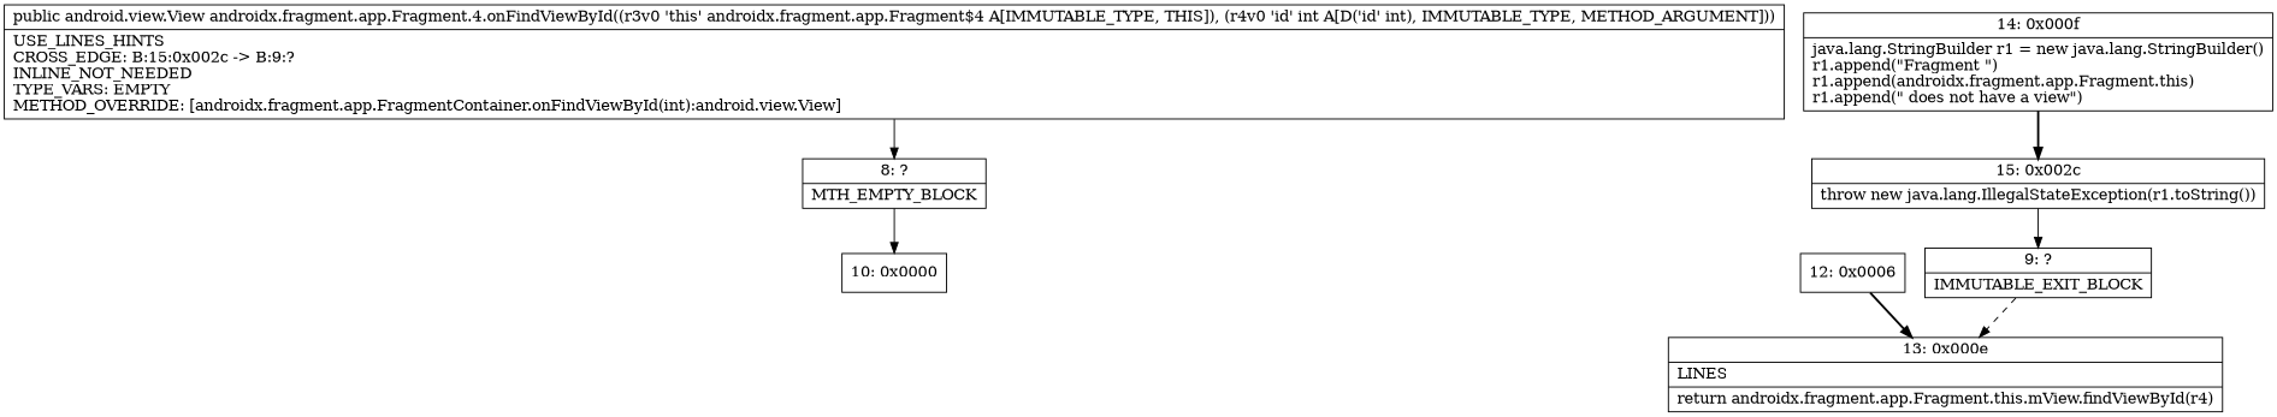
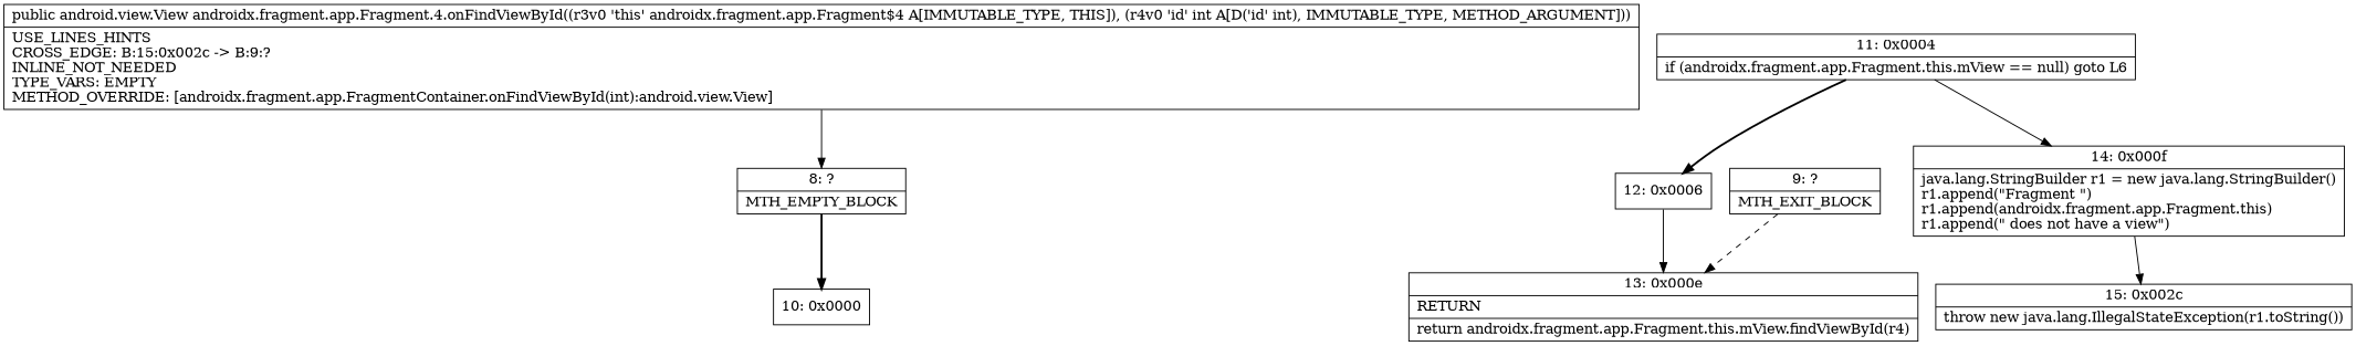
  digraph {
    node [shape=record]
    edge [style=solid]
    n1 [label="{8\:\ ?|MTH_EMPTY_BLOCK\l}"]
    n2 [label="{10\:\ 0x0000}"]
+   n3 [label="{11\:\ 0x0004|if (androidx.fragment.app.Fragment.this.mView == null) goto L6\l}"]
    n4 [label="{12\:\ 0x0006}"]
    n5 [label="{14\:\ 0x000f|java.lang.StringBuilder r1 = new java.lang.StringBuilder()\lr1.append(\"Fragment \")\lr1.append(androidx.fragment.app.Fragment.this)\lr1.append(\" does not have a view\")\l}"]
-   n6 [label="{13\:\ 0x000e|LINES\l|return androidx.fragment.app.Fragment.this.mView.findViewById(r4)\l}"]
+   n6 [label="{13\:\ 0x000e|RETURN\l|return androidx.fragment.app.Fragment.this.mView.findViewById(r4)\l}"]
    n7 [label="{15\:\ 0x002c|throw new java.lang.IllegalStateException(r1.toString())\l}"]
-   n8 [label="{9\:\ ?|IMMUTABLE_EXIT_BLOCK\l}"]
+   n8 [label="{9\:\ ?|MTH_EXIT_BLOCK\l}"]
    n9 [label="{public android.view.View androidx.fragment.app.Fragment.4.onFindViewById((r3v0 'this' androidx.fragment.app.Fragment$4 A[IMMUTABLE_TYPE, THIS]), (r4v0 'id' int A[D('id' int), IMMUTABLE_TYPE, METHOD_ARGUMENT]))  | USE_LINES_HINTS\lCROSS_EDGE: B:15:0x002c \-\> B:9:?\lINLINE_NOT_NEEDED\lTYPE_VARS: EMPTY\lMETHOD_OVERRIDE: [androidx.fragment.app.FragmentContainer.onFindViewById(int):android.view.View]\l}"]
-   n1 -> n2
-   n4 -> n6 [style=bold]
-   n5 -> n7 [style=bold]
-   n7 -> n8
+   n1 -> n2 [style=bold]
+   n3 -> n4 [style=bold]
+   n3 -> n5
+   n4 -> n6
+   n5 -> n7
    n8 -> n6 [style=dashed]
    n9 -> n1
  }
